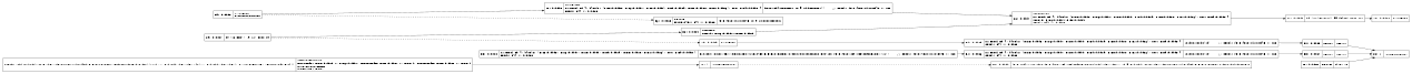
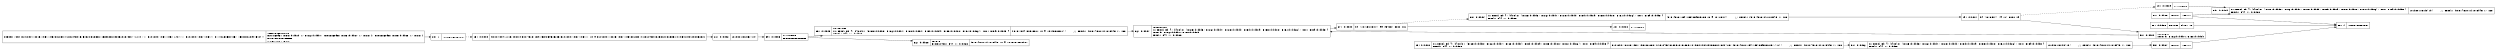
  digraph {
    fontname="DejaVu Sans Mono"
    rankdir=LR
    node [fontname="DejaVu Sans Mono" shape=record]
    edge [fontname="DejaVu Sans Mono"]
    n1 [label="{21\:\ ?|MTH_ENTER_BLOCK\l}"]
    n2 [label="{23\:\ 0x0000|java.util.ArrayList\<java.lang.ref.WeakReference\<android.view.View\>\> r0 = androidx.core.view.ViewCompat.UnhandledKeyEventManager.sViewsWithListeners\l}"]
+   n3 [label="{24\:\ 0x0002|monitor\-enter(r0)\l}"]
    n4 [label="{39\:\ 0x0003|SYNTHETIC\lEXC_TOP_SPLITTER\l}"]
    n5 [label="{25\:\ 0x0003|TRY_ENTER\lTryCatch #0 \{, blocks: (B:25:0x0003, B:26:0x0007, B:28:0x000d, B:30:0x0019, B:33:0x001c, B:34:0x0026), top: B:39:0x0003 \}\lCatch: all \-\> 0x0028\l|java.util.Iterator r1 = r0.iterator()     \/\/ Catch: java.lang.Throwable \-\> L28\l}"]
    n6 [label="{36\:\ 0x0028|REMOVE\lExcHandler: all \-\> 0x0028\l|java.lang.Throwable r1 = move\-exception\l}"]
    n7 [label="{26\:\ 0x0007|LOOP_START\lTryCatch #0 \{, blocks: (B:25:0x0003, B:26:0x0007, B:28:0x000d, B:30:0x0019, B:33:0x001c, B:34:0x0026), top: B:39:0x0003 \}\lLOOP:0: B:26:0x0007\-\>B:32:0x001b\lCatch: all \-\> 0x0028\l}"]
    n8 [label="{27\:\ 0x000b|if (r1.hasNext() == false) goto L14\l}"]
+   n9 [label="{28\:\ 0x000d|TryCatch #0 \{, blocks: (B:25:0x0003, B:26:0x0007, B:28:0x000d, B:30:0x0019, B:33:0x001c, B:34:0x0026), top: B:39:0x0003 \}\lCatch: all \-\> 0x0028\l|java.lang.ref.WeakReference r2 = r1.next()     \/\/ Catch: java.lang.Throwable \-\> L28\l}"]
    n10 [label="{41\:\ 0x001c|SYNTHETIC\l}"]
    n11 [label="{29\:\ 0x0017|if (r2.get() != r4) goto L9\l}"]
    n12 [label="{32\:\ 0x001b|LOOP_END\lLOOP:0: B:26:0x0007\-\>B:32:0x001b\l}"]
    n13 [label="{40\:\ 0x0019|SYNTHETIC\l}"]
    n14 [label="{30\:\ 0x0019|TryCatch #0 \{, blocks: (B:25:0x0003, B:26:0x0007, B:28:0x000d, B:30:0x0019, B:33:0x001c, B:34:0x0026), top: B:39:0x0003 \}\lCatch: all \-\> 0x0028\l|monitor\-exit(r0)     \/\/ Catch: java.lang.Throwable \-\> L28\l}"]
    n15 [label="{31\:\ 0x001a|RETURN\l|return\l}"]
    n16 [label="{22\:\ ?|MTH_EXIT_BLOCK\l}"]
    n17 [label="{33\:\ 0x001c|TryCatch #0 \{, blocks: (B:25:0x0003, B:26:0x0007, B:28:0x000d, B:30:0x0019, B:33:0x001c, B:34:0x0026), top: B:39:0x0003 \}\lCatch: all \-\> 0x0028\l|androidx.core.view.ViewCompat.UnhandledKeyEventManager.sViewsWithListeners.add(new java.lang.ref.WeakReference\<\>(r4))     \/\/ Catch: java.lang.Throwable \-\> L28\l}"]
    n18 [label="{34\:\ 0x0026|TryCatch #0 \{, blocks: (B:25:0x0003, B:26:0x0007, B:28:0x000d, B:30:0x0019, B:33:0x001c, B:34:0x0026), top: B:39:0x0003 \}\lCatch: all \-\> 0x0028\l|monitor\-exit(r0)     \/\/ Catch: java.lang.Throwable \-\> L28\l}"]
    n19 [label="{35\:\ 0x0027|RETURN\l|return\l}"]
    n20 [label="{38\:\ 0x002a|REMOVE\l|throw r1\l}"]
    n21 [label="{static void androidx.core.view.ViewCompat.UnhandledKeyEventManager.registerListeningView((r4v0 'v' android.view.View A[D('v' android.view.View), IMMUTABLE_TYPE, METHOD_ARGUMENT]))  | USE_LINES_HINTS\lBACK_EDGE: B:32:0x001b \-\> B:26:0x0007, CROSS_EDGE: B:35:0x0027 \-\> B:22:?, CROSS_EDGE: B:38:0x002a \-\> B:22:?\lINLINE_NOT_NEEDED\lTYPE_VARS: EMPTY\l}"]
    n1 -> n2 [style=dashed]
+   n2 -> n3
+   n3 -> n4
    n4 -> n5
-   n4 -> n6 [style=dashed]
+   n4 -> n6
    n5 -> n7
    n7 -> n8
+   n8 -> n9 [style=dashed]
    n8 -> n10
+   n9 -> n11
    n11 -> n12
    n11 -> n13 [style=dashed]
    n12 -> n7
    n13 -> n14
-   n14 -> n15
+   n15 -> n14
    n15 -> n16
    n17 -> n18
    n18 -> n19
    n19 -> n16
    n20 -> n16
    n21 -> n1
  }
